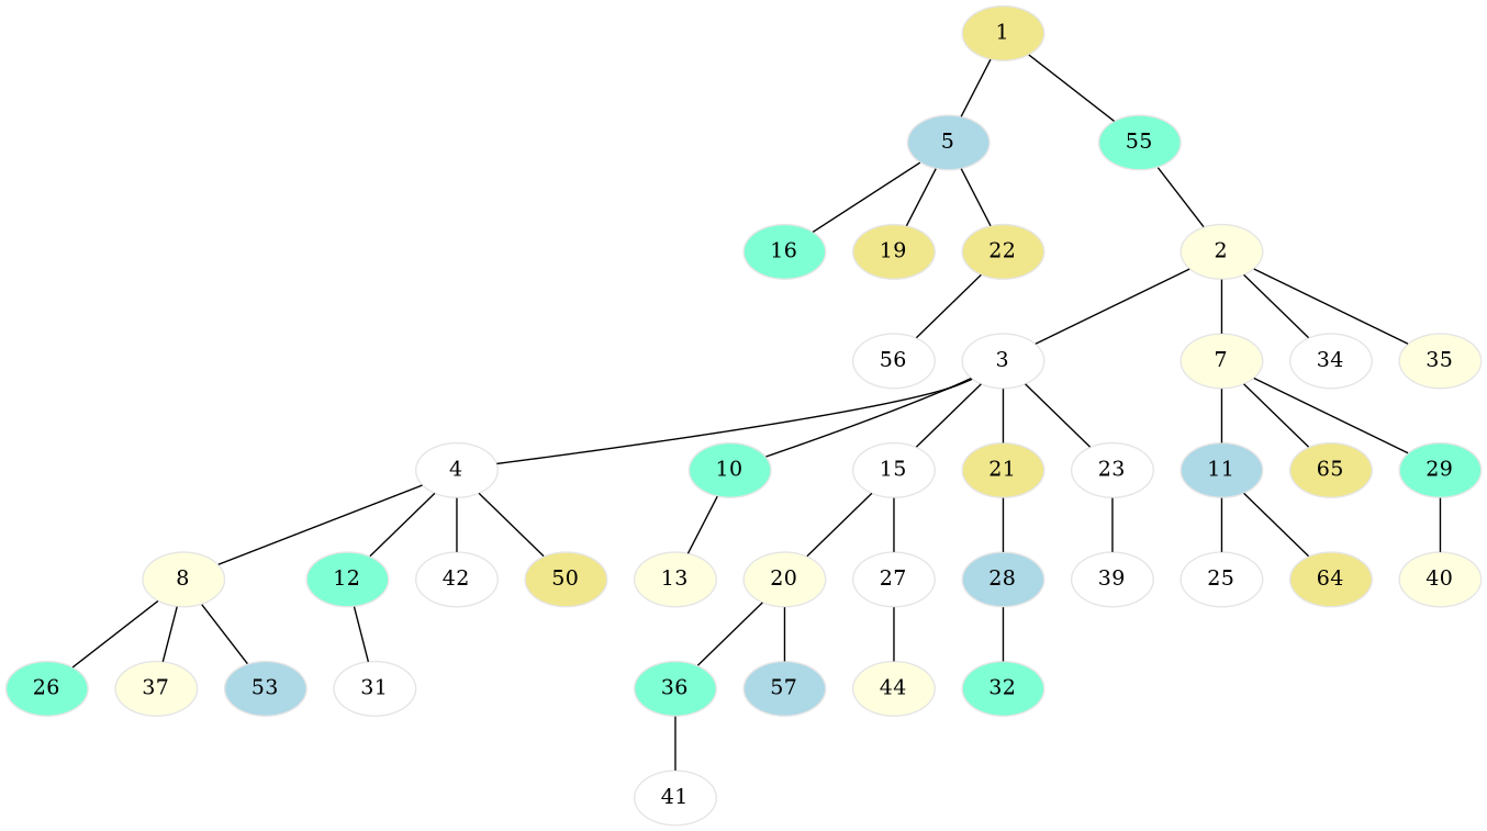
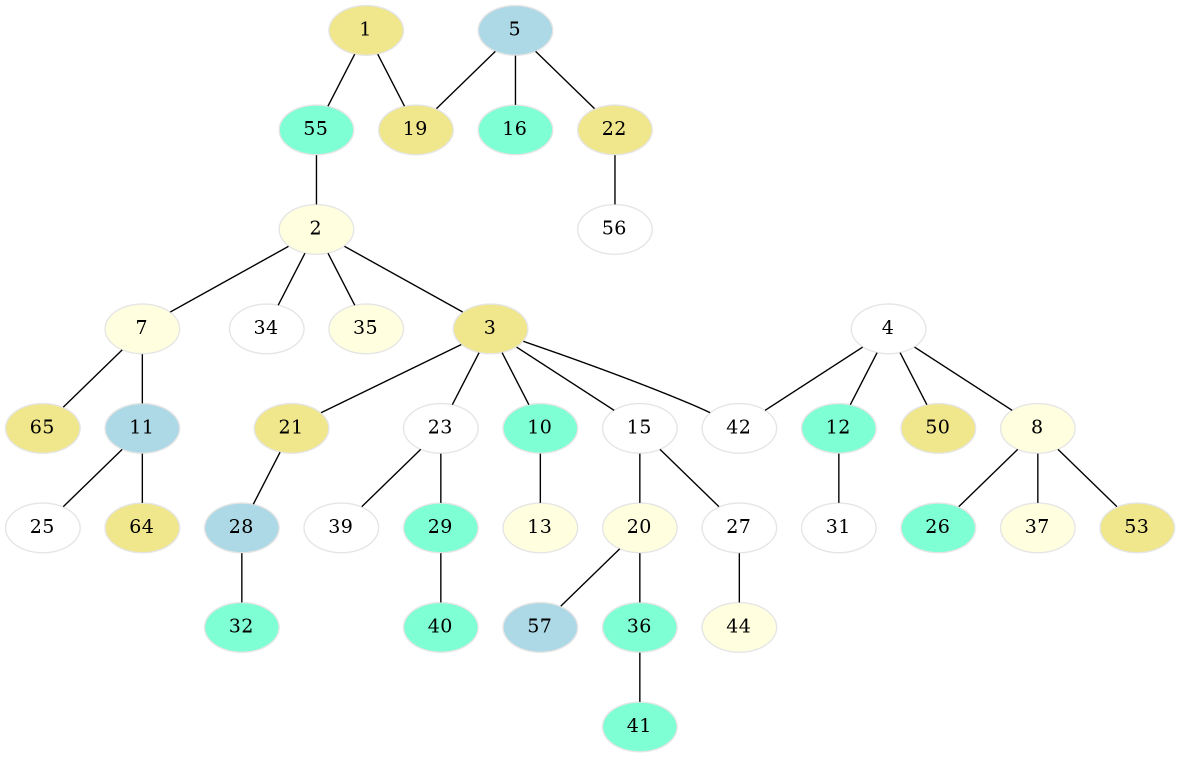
  graph {
    node [color=gray90 fillcolor=white style=filled]
    1 [fillcolor=khaki super="+47"]
    5 [fillcolor=lightblue super="+58"]
    55 [fillcolor=aquamarine]
    2 [fillcolor=lightyellow super="+6"]
-   3 [super="+17"]
+   3 [fillcolor=khaki super="+17"]
    7 [fillcolor=lightyellow super="+52"]
    34
    35 [fillcolor=lightyellow super="+61"]
    16 [fillcolor=aquamarine]
    19 [fillcolor=khaki]
    22 [fillcolor=khaki super="+46"]
    4 [super="+15"]
    10 [fillcolor=aquamarine super="+49"]
    n14 [label=15 super="+30"]
    21 [fillcolor=khaki]
    23 [super="+38"]
    11 [fillcolor=lightblue super="+24"]
    65 [fillcolor=khaki]
    8 [fillcolor=lightyellow super="+9"]
    12 [fillcolor=aquamarine super="+14"]
    42
    50 [fillcolor=khaki]
    13 [fillcolor=lightyellow super="+62"]
    20 [fillcolor=lightyellow super="+33"]
    27 [super="+43"]
    28 [fillcolor=lightblue super="+48"]
    29 [fillcolor=aquamarine]
    39 [super="+63"]
    26 [fillcolor=aquamarine]
    37 [fillcolor=lightyellow]
-   53 [fillcolor=lightblue]
+   53 [fillcolor=khaki]
    31 [super="+51"]
    56
    25
    64 [fillcolor=khaki]
    36 [fillcolor=aquamarine super="+60"]
    57 [fillcolor=lightblue]
    44 [fillcolor=lightyellow]
-   41 [super="+54"]
+   41 [fillcolor=aquamarine super="+54"]
    32 [fillcolor=aquamarine]
-   40 [fillcolor=lightyellow super="+59"]
-   1 -- 5
+   40 [fillcolor=aquamarine super="+59"]
+   1 -- 19
    1 -- 55
    5 -- 16
    5 -- 19
    5 -- 22
    55 -- 2
    2 -- 3
    2 -- 7
    2 -- 34
    2 -- 35
-   3 -- 4
+   3 -- 42
    3 -- 10
    3 -- n14
    3 -- 21
    3 -- 23
    7 -- 11
    7 -- 65
    22 -- 56
    4 -- 8
    4 -- 12
    4 -- 42
    4 -- 50
    10 -- 13
    n14 -- 20
    n14 -- 27
    21 -- 28
-   7 -- 29
+   23 -- 29
    23 -- 39
    11 -- 25
    11 -- 64
    8 -- 26
    8 -- 37
    8 -- 53
    12 -- 31
    20 -- 36
    20 -- 57
    27 -- 44
    28 -- 32
    29 -- 40
    36 -- 41
  }
